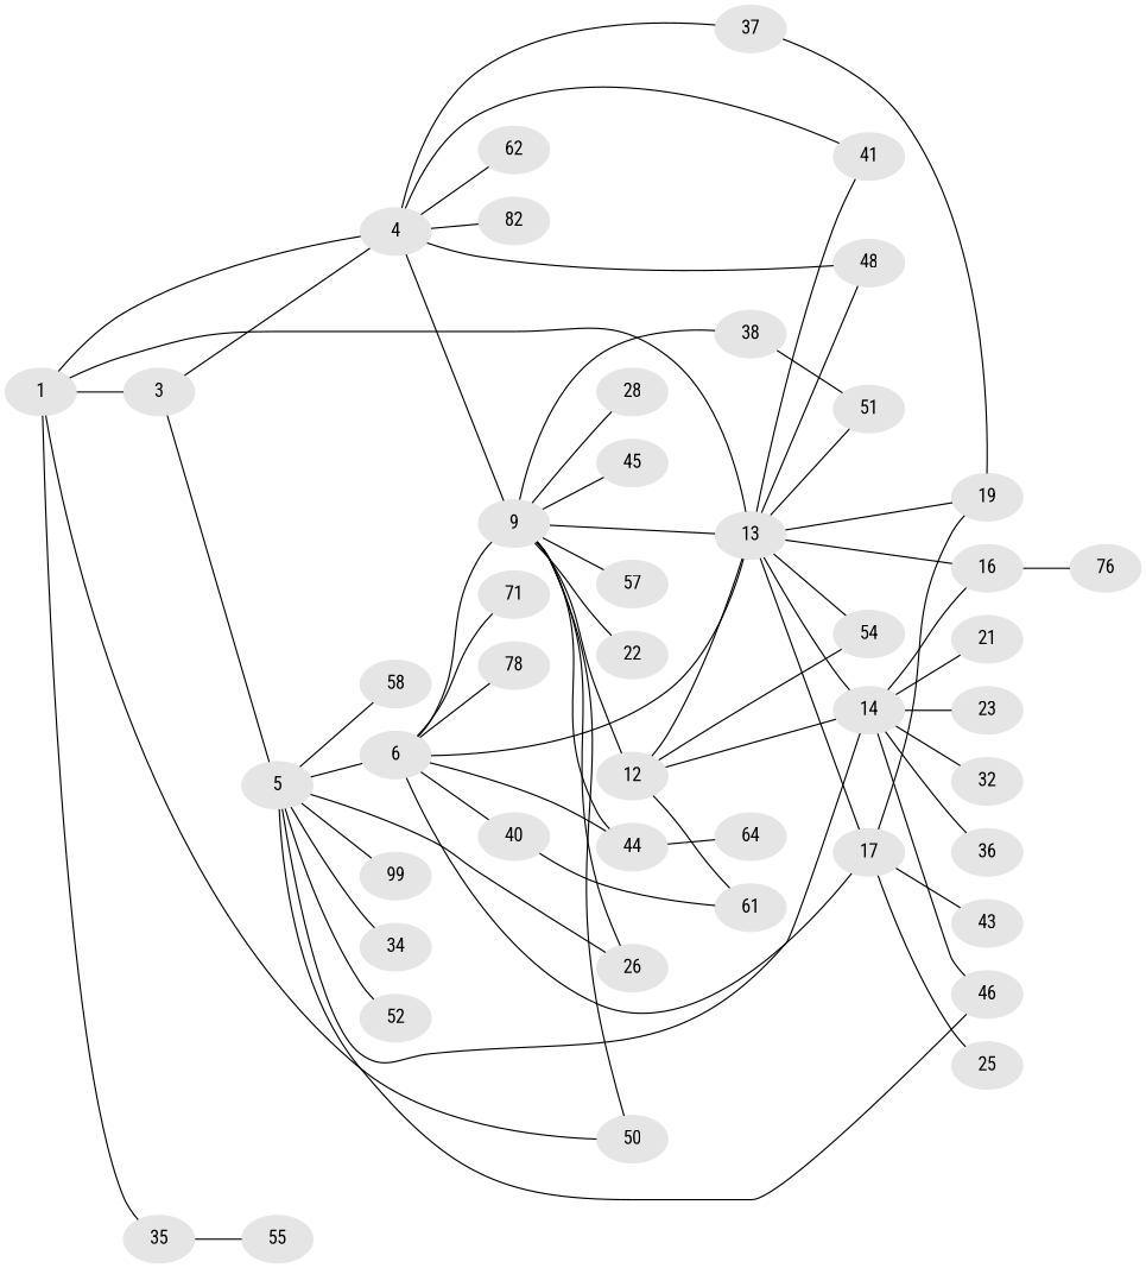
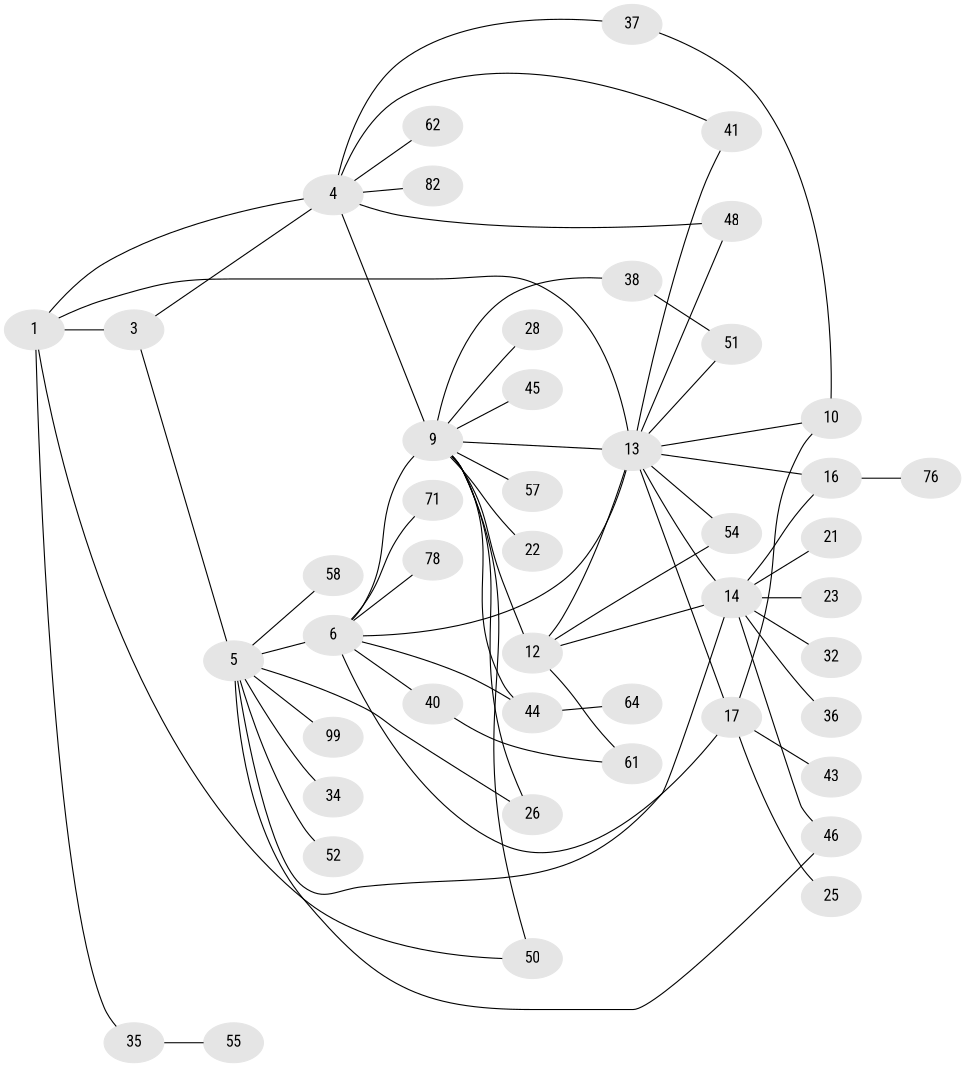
  graph {
    fontname="Roboto Condensed"
    rankdir=LR
    node [color=gray90 fontname="Roboto Condensed" style=filled]
    edge [fontname="Roboto Condensed"]
    1 [super="+2+88"]
    3 [super="+42+91"]
    4 [super="+47+39"]
    13 [super="+56+18+85+68"]
    35
    50
    5 [super="+31+7"]
    9 [super="+10+30+11"]
    37 [super="+53+65"]
    41
    48
    62
    82 [super="+83"]
-   19
+   19 [label=10]
    14 [super="+15+90"]
    17 [super="+75"]
    54
    16
    51
    55
    6 [super="+8"]
    26 [super="+72+80+84"]
    n23 [label=99 super="+74"]
    34
    46 [super="+60"]
    52
    58
    44
    12 [super="+49+59+66+89"]
    22
    28
    38
    45
    57
    40
    71
    78
    21
    23
    32
    36
    25
    43 [super="+73"]
    61
    64
    76 [super="+81"]
    1 -- 3 [weight=2]
    1 -- 4 [weight=2]
    1 -- 13
    1 -- 35
    1 -- 50
    3 -- 4
    3 -- 5
    4 -- 9
    4 -- 37
    4 -- 41
    4 -- 48
    4 -- 62
    4 -- 82
    13 -- 41
    13 -- 48
    13 -- 19 [weight=2]
    13 -- 14 [weight=2]
    13 -- 17 [weight=2]
    13 -- 54
    13 -- 16
    13 -- 51
    35 -- 55
    5 -- 14
    5 -- 6 [weight=4]
    5 -- 26
    5 -- n23
    5 -- 34
    5 -- 46
    5 -- 52
    5 -- 58
    9 -- 13 [weight=2]
    9 -- 50
    9 -- 26
    9 -- 44
    9 -- 12 [weight=3]
    9 -- 22
    9 -- 28
    9 -- 38
    9 -- 45
    9 -- 57
    37 -- 19
    14 -- 16 [weight=2]
    14 -- 46
    14 -- 21
    14 -- 23
    14 -- 32
    14 -- 36
    17 -- 19
    17 -- 25
    17 -- 43
    16 -- 76
    6 -- 13
    6 -- 9
    6 -- 17
    6 -- 44
    6 -- 40
    6 -- 71
    6 -- 78
    44 -- 64
    12 -- 13
    12 -- 14
    12 -- 54
    12 -- 61
    38 -- 51
    40 -- 61
  }
